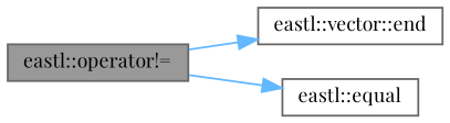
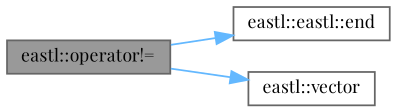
  digraph {
    fontname="Playfair Display"
    rankdir=LR
    node [color=grey40 fillcolor=white fontname="Playfair Display" fontsize=10 shape=box style=filled]
    edge [color=steelblue1 fontname="Playfair Display" fontsize=10 labelfontname=Helvetica labelfontsize=10 style=solid]
    n1 [color=gray40 fillcolor=grey60 fontcolor=black height=0.2 label="eastl::operator!=" width=0.4]
-   n2 [height=0.2 label="eastl::vector::end" width=0.4]
-   n3 [height=0.2 label="eastl::equal" width=0.4]
+   n2 [height=0.2 label="eastl::eastl::end" width=0.4]
+   n3 [height=0.2 label="eastl::vector" width=0.4]
    n1 -> n2
    n1 -> n3
  }
